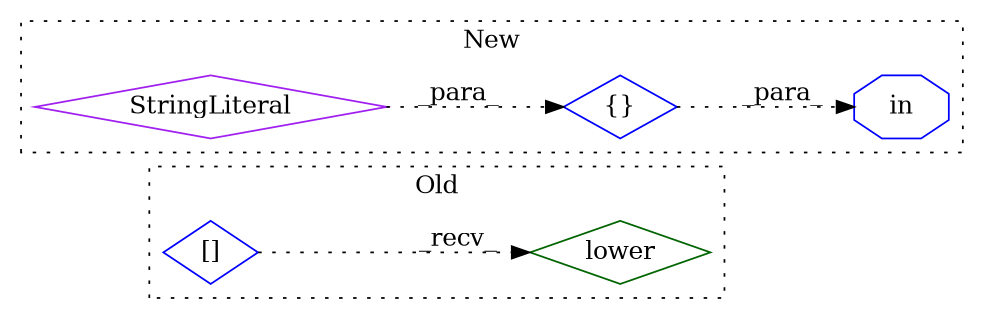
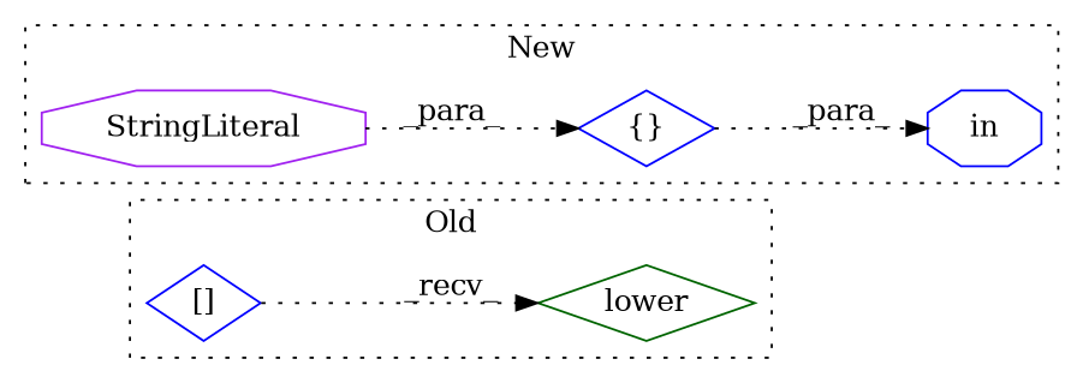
  digraph {
    rankdir=LR
    node [shape=diamond color=blue]
    edge [style=dotted]
    n1 [a=32 l=7 label=lower s=1772 color=darkgreen]
    n2 [a=2 l="8,1" label="[]" s="1744,1770"]
    n3 [a=4 l="1,1" label="{}" s="1800,1815"]
-   n4 [a=45 l=6 label=StringLiteral s=1801 color=purple]
+   n4 [a=45 l=6 label=StringLiteral s=1801 shape=octagon color=purple]
    n5 [a=105 l=68 label=in s=1748 shape=octagon]
    subgraph cluster_1 {
      label=Old
      style=dotted
      n1
      n2
    }
    subgraph cluster_2 {
      label=New
      style=dotted
      n3
      n4
      n5
    }
    n2 -> n1 [label=_recv_]
    n3 -> n5 [label=_para_]
    n4 -> n3 [label=_para_]
  }
